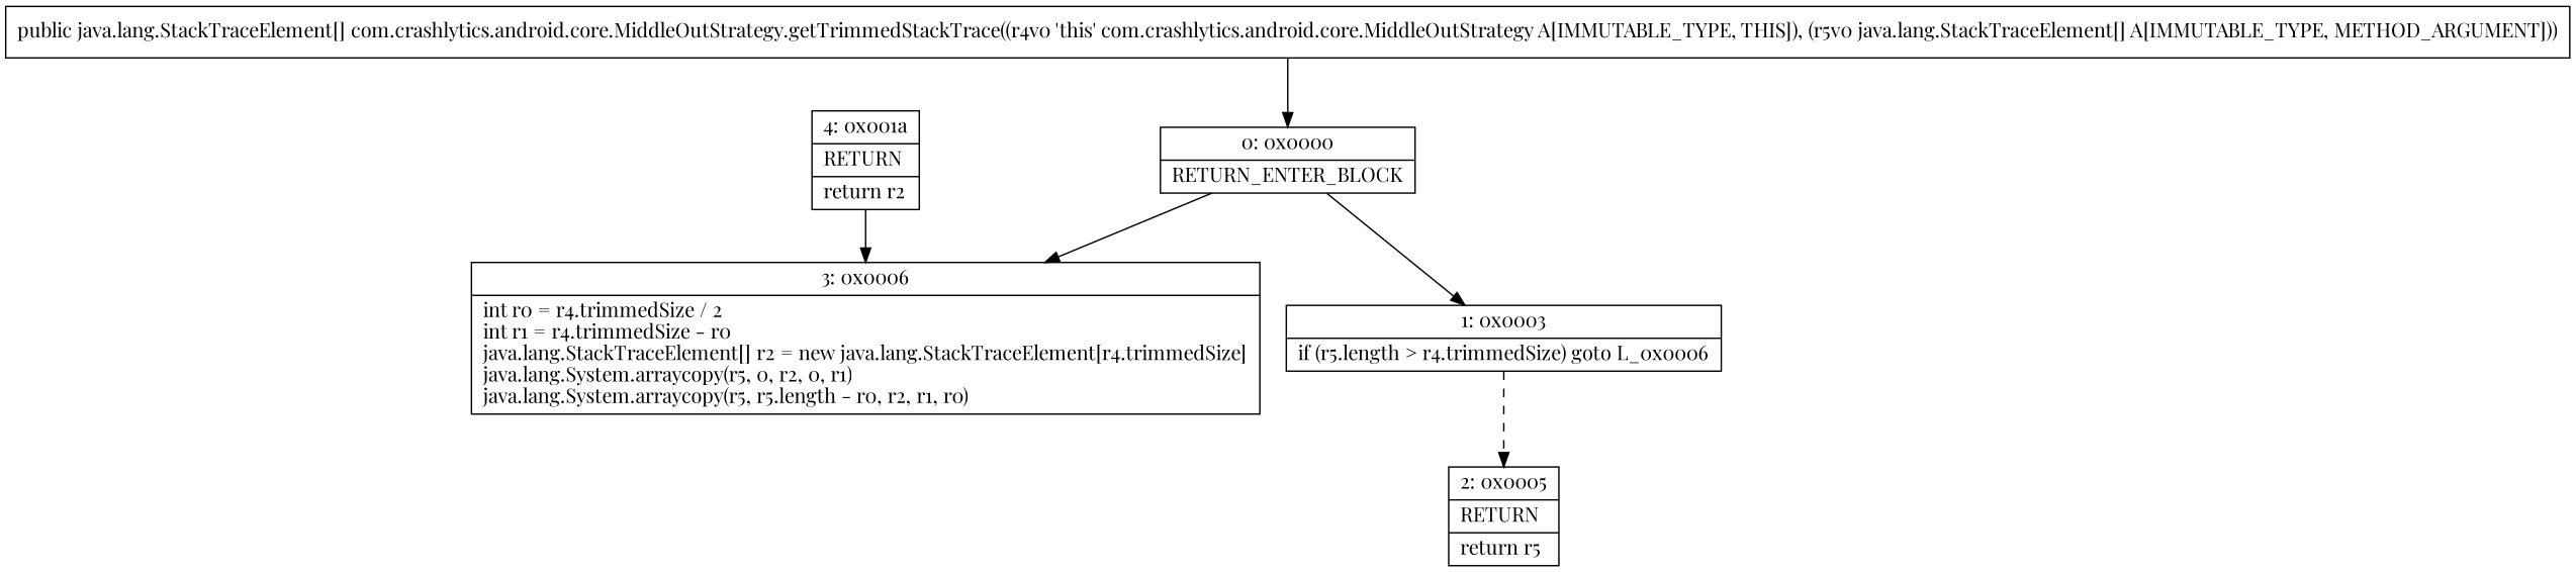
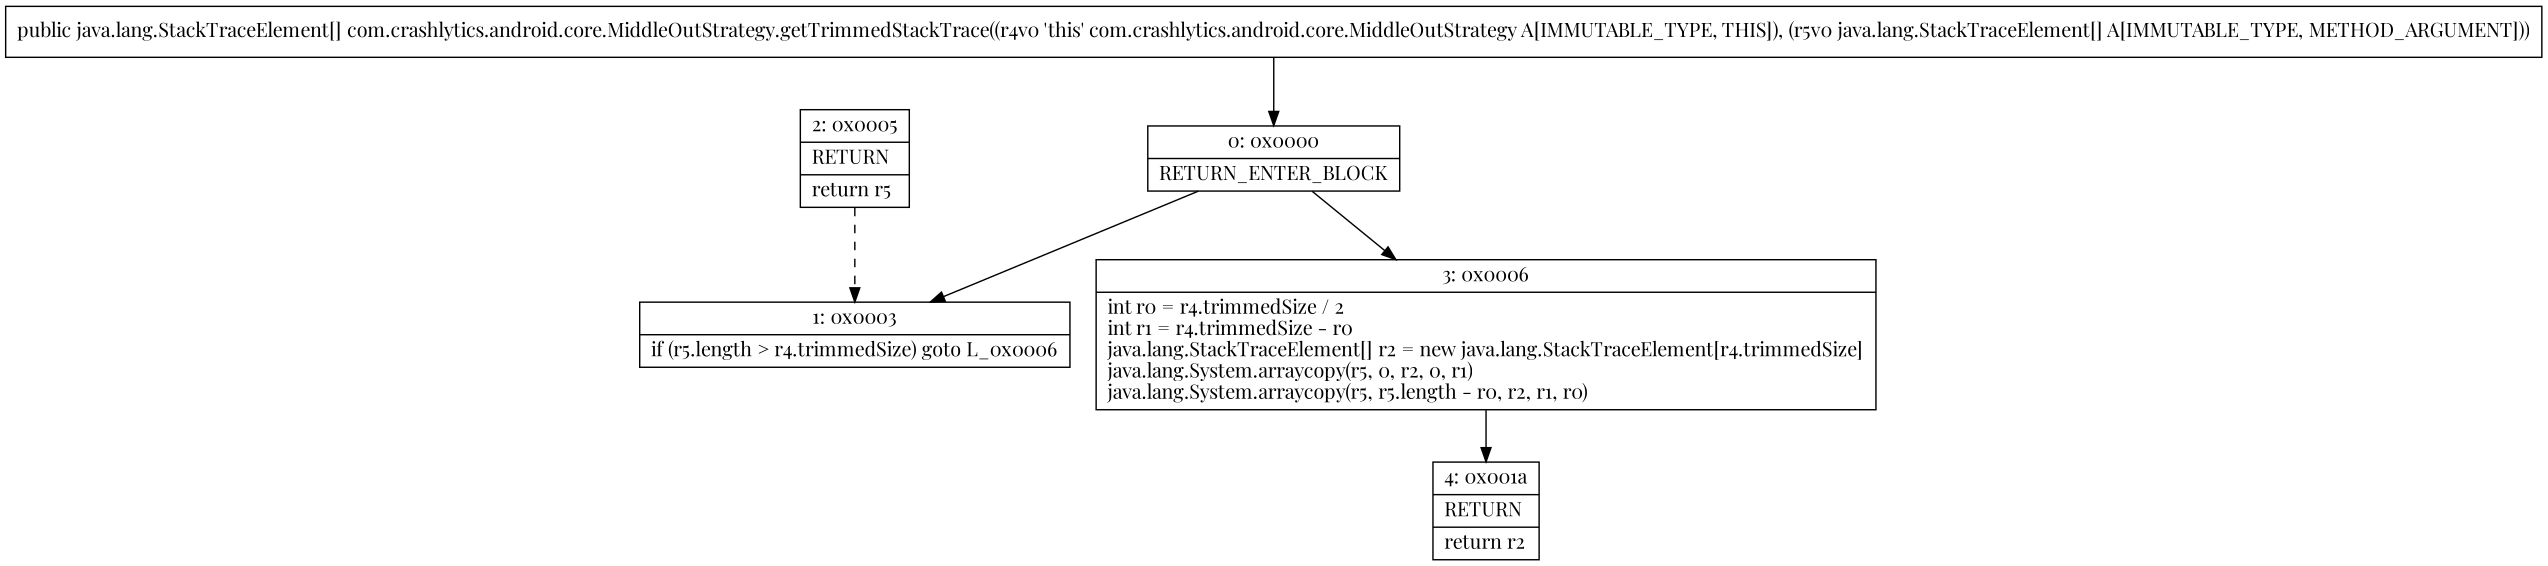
  digraph {
    fontname="Playfair Display"
    node [fontname="Playfair Display" shape=record]
    edge [fontname="Playfair Display"]
    n1 [label="{0\:\ 0x0000|RETURN_ENTER_BLOCK\l}"]
    n2 [label="{1\:\ 0x0003|if (r5.length \> r4.trimmedSize) goto L_0x0006\l}"]
    n3 [label="{3\:\ 0x0006|int r0 = r4.trimmedSize \/ 2\lint r1 = r4.trimmedSize \- r0\ljava.lang.StackTraceElement[] r2 = new java.lang.StackTraceElement[r4.trimmedSize]\ljava.lang.System.arraycopy(r5, 0, r2, 0, r1)\ljava.lang.System.arraycopy(r5, r5.length \- r0, r2, r1, r0)\l}"]
    n4 [label="{2\:\ 0x0005|RETURN\l|return r5\l}"]
    n5 [label="{4\:\ 0x001a|RETURN\l|return r2\l}"]
    n6 [label="{public java.lang.StackTraceElement[] com.crashlytics.android.core.MiddleOutStrategy.getTrimmedStackTrace((r4v0 'this' com.crashlytics.android.core.MiddleOutStrategy A[IMMUTABLE_TYPE, THIS]), (r5v0 java.lang.StackTraceElement[] A[IMMUTABLE_TYPE, METHOD_ARGUMENT])) }"]
    n1 -> n2
    n1 -> n3
-   n2 -> n4 [style=dashed]
-   n5 -> n3
+   n4 -> n2 [style=dashed]
+   n3 -> n5
    n6 -> n1
  }
